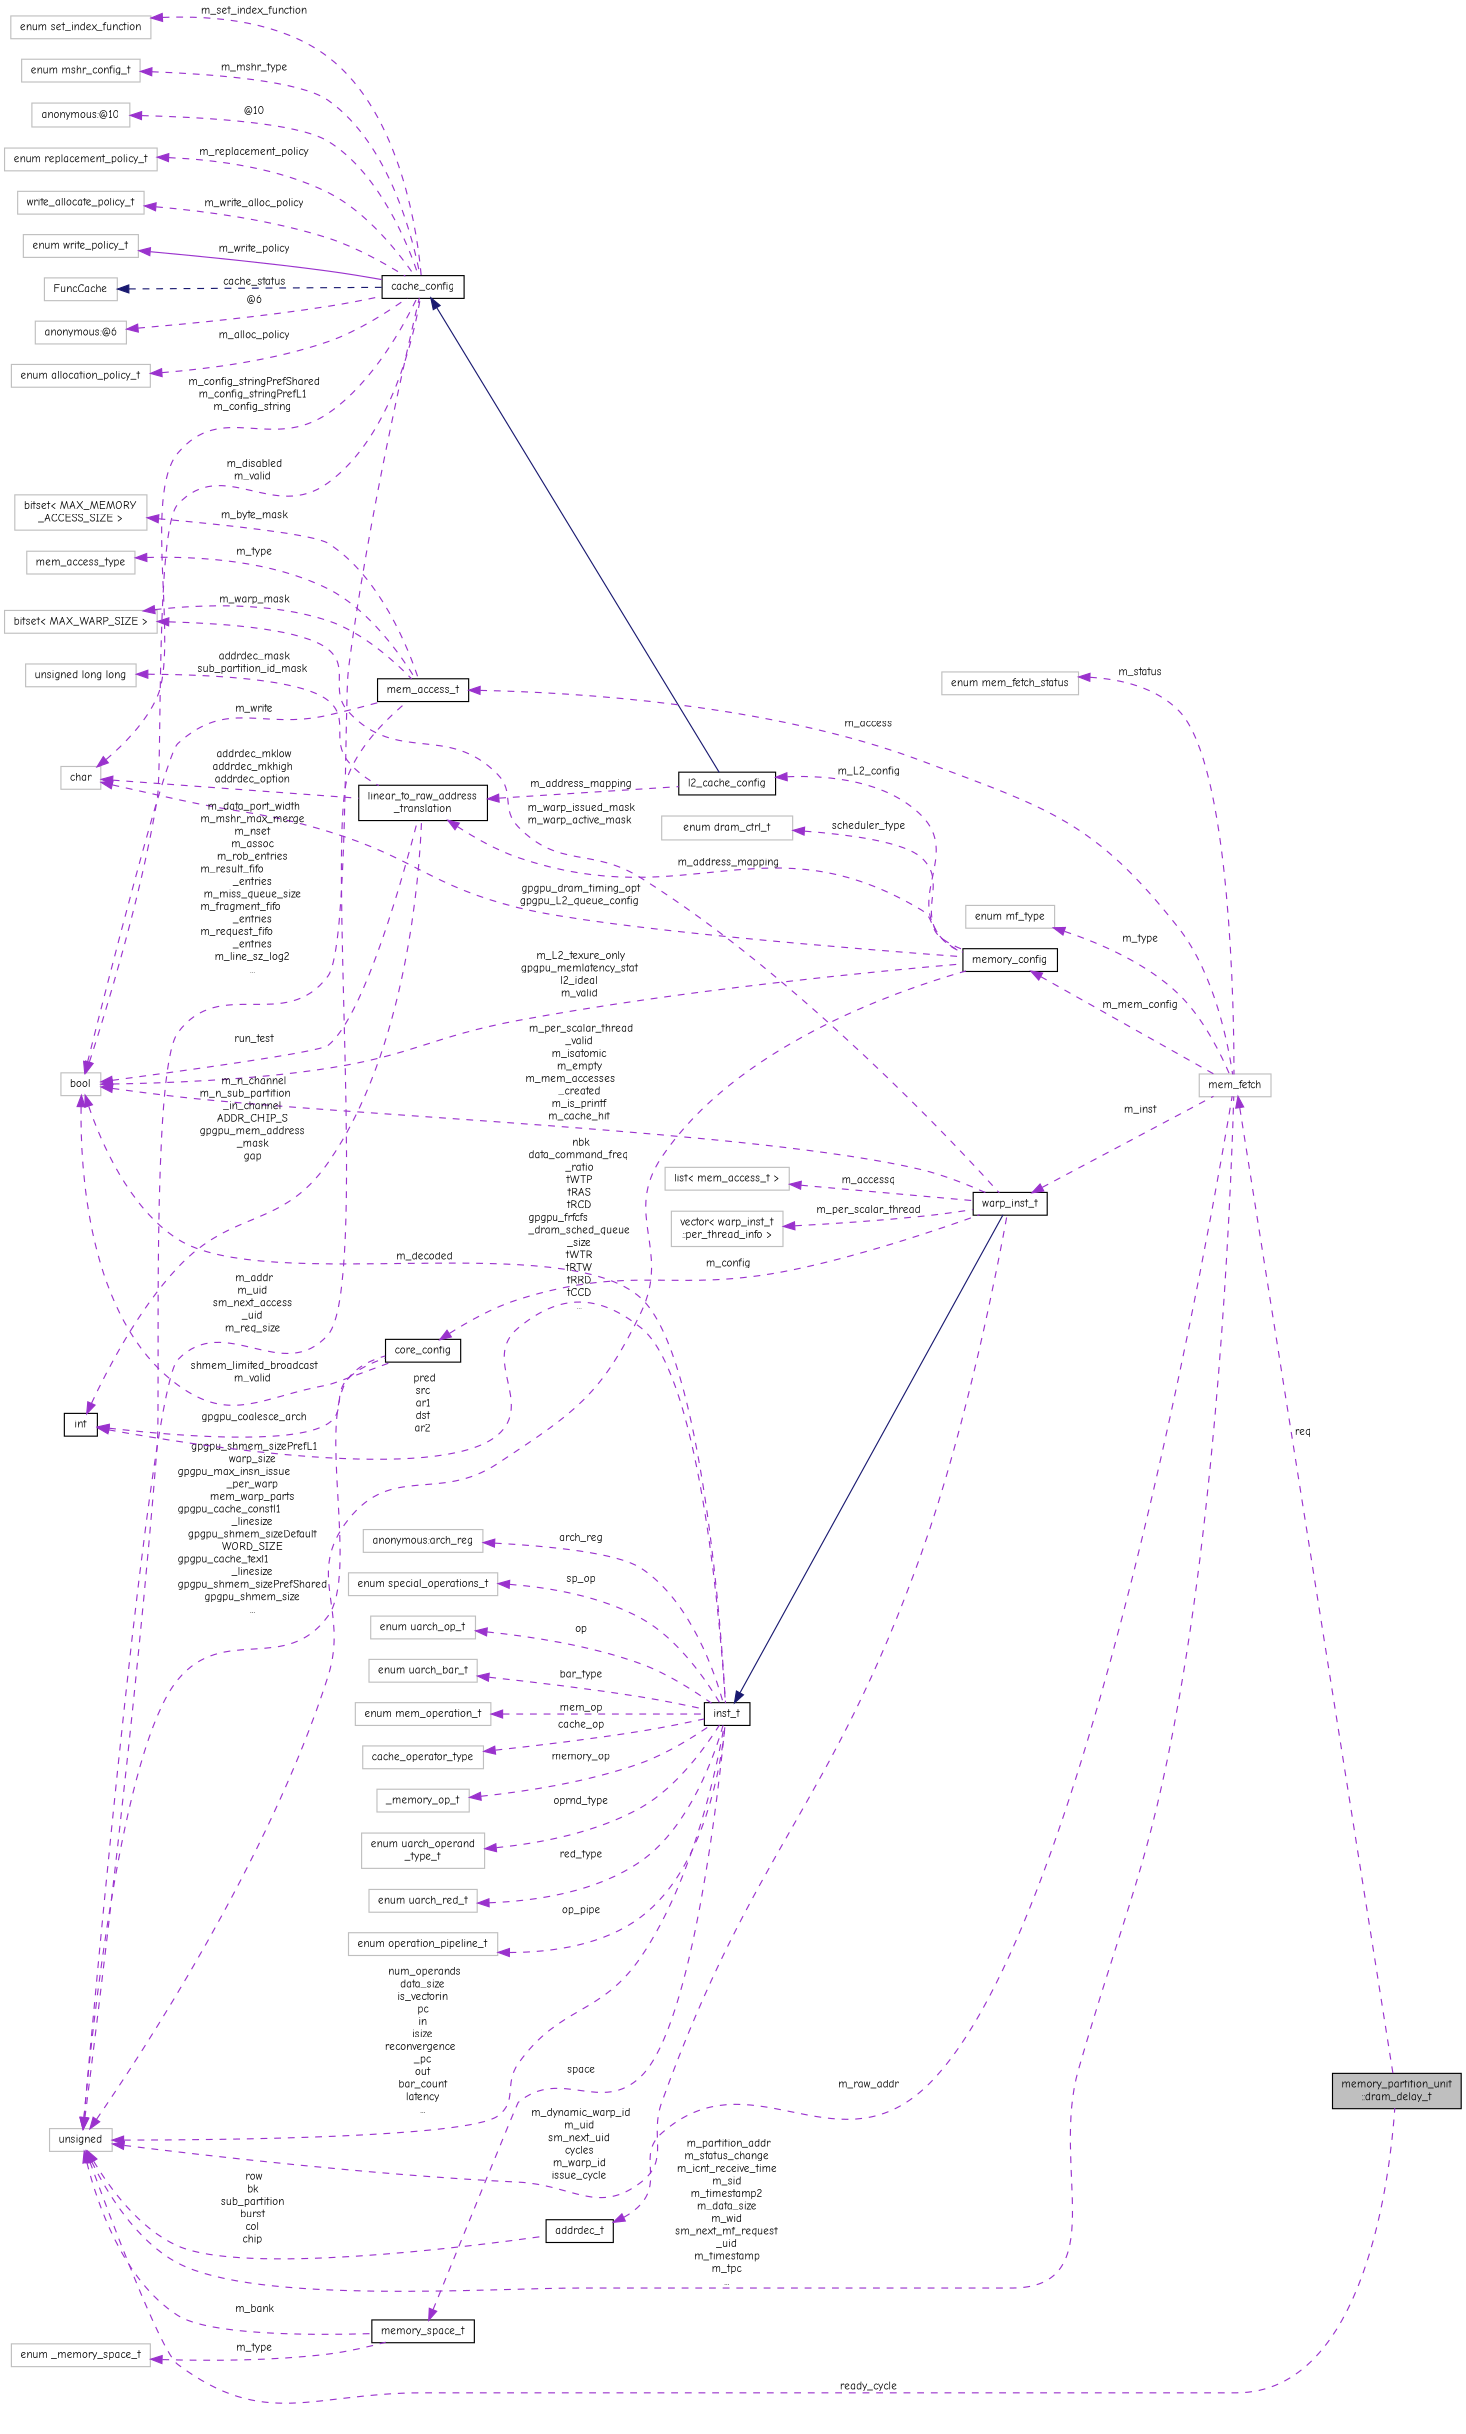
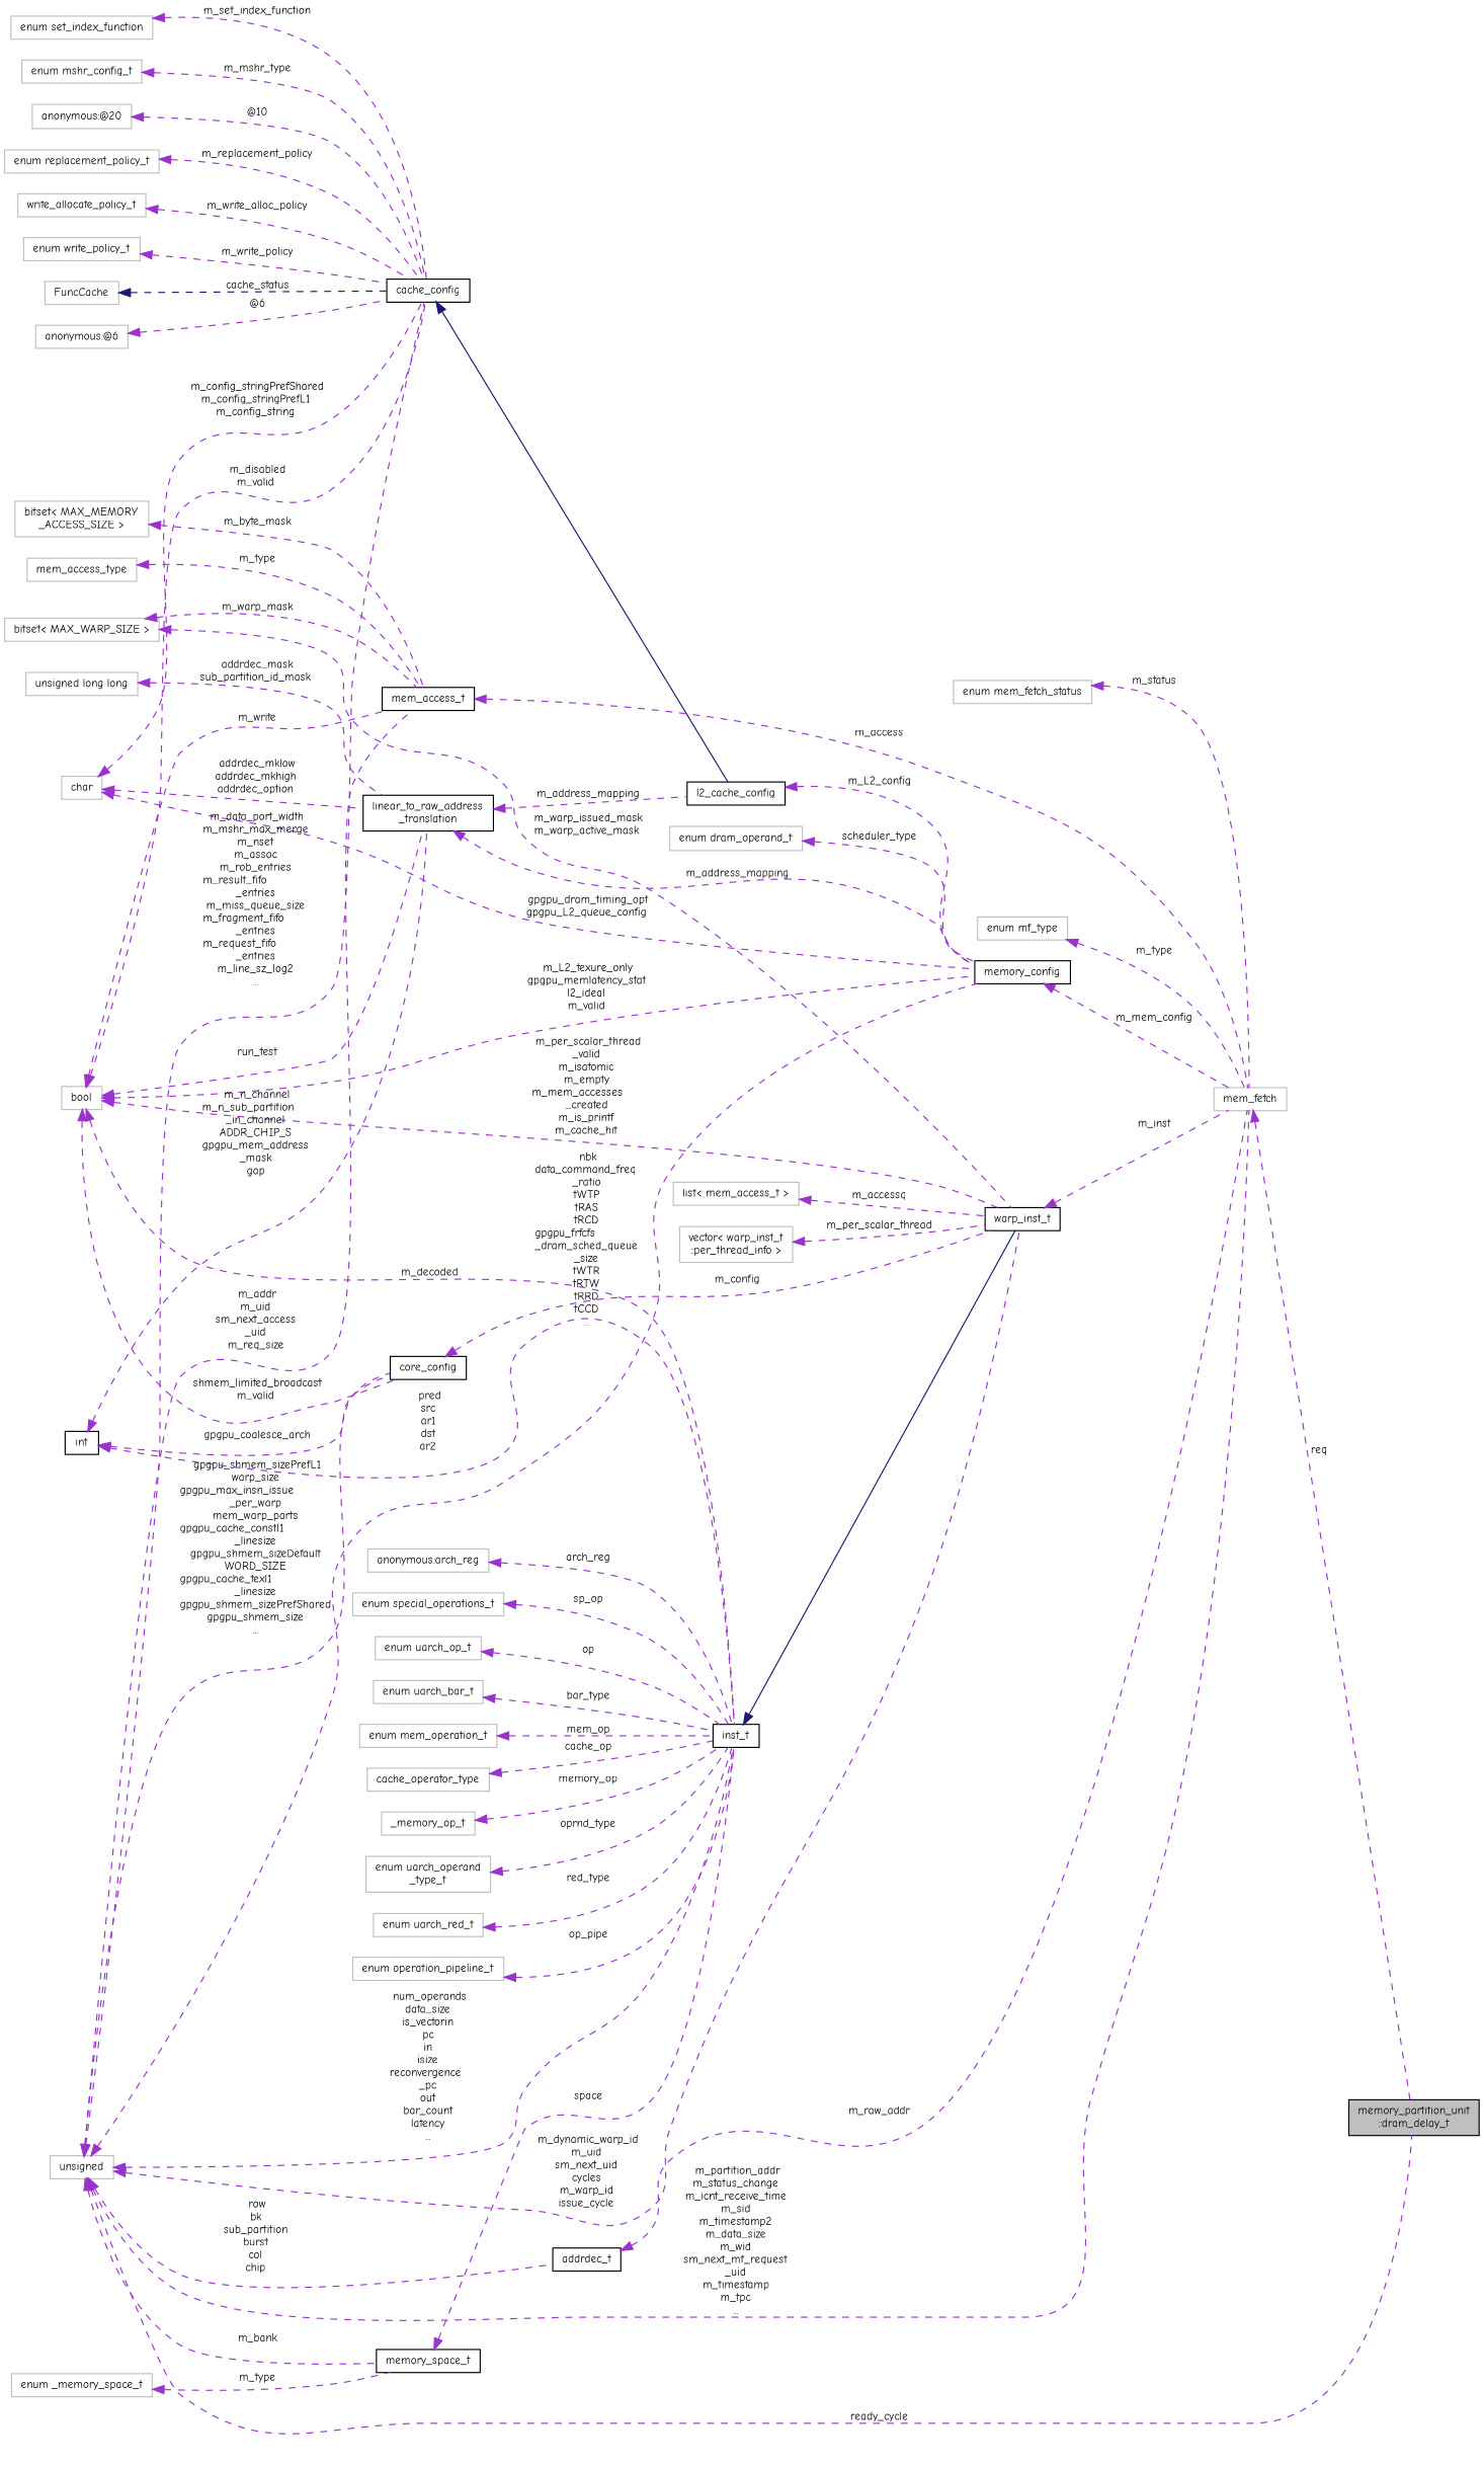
  digraph {
    fontname="Comic Neue"
    rankdir=LR
    node [color=grey75 fontname="Comic Neue" fontsize=10 shape=record]
    edge [color=darkorchid3 dir=back fontname="Comic Neue" fontsize=10 labelfontname=FreeSans labelfontsize=10 style=dashed]
    n1 [color=black fillcolor=grey75 fontcolor=black height=0.2 label="memory_partition_unit\l::dram_delay_t" style=filled width=0.4]
    n2 [height=0.2 label=mem_fetch width=0.4]
    n3 [height=0.2 label="enum mf_type" width=0.4]
    n4 [color=black height=0.2 label=memory_config width=0.4]
-   n5 [height=0.2 label="enum dram_ctrl_t" width=0.4]
+   n5 [height=0.2 label="enum dram_operand_t" width=0.4]
    n6 [height=0.2 label=char width=0.4]
    n7 [color=black height=0.2 label="linear_to_raw_address\l_translation" width=0.4]
    n8 [color=black height=0.2 label=cache_config width=0.4]
    n9 [color=black height=0.2 label=l2_cache_config width=0.4]
    n10 [height=0.2 label=bool width=0.4]
    n11 [color=black height=0.2 label=warp_inst_t width=0.4]
    n12 [color=black height=0.2 label=inst_t width=0.4]
    n13 [color=black height=0.2 label=core_config width=0.4]
    n14 [color=black height=0.2 label=mem_access_t width=0.4]
    n15 [height=0.2 label=unsigned width=0.4]
    n16 [color=black height=0.2 label=memory_space_t width=0.4]
    n17 [color=black height=0.2 label=addrdec_t width=0.4]
    n18 [height=0.2 label="unsigned long long" width=0.4]
    n19 [color=black height=0.2 label=int width=0.4]
    n20 [height=0.2 label=write_allocate_policy_t width=0.4]
    n21 [height=0.2 label="enum write_policy_t" width=0.4]
    n22 [height=0.2 label=FuncCache width=0.4]
    n23 [height=0.2 label="anonymous:@6" width=0.4]
-   n24 [height=0.2 label="enum allocation_policy_t" width=0.4]
    n25 [height=0.2 label="enum set_index_function" width=0.4]
    n26 [height=0.2 label="enum mshr_config_t" width=0.4]
-   n27 [height=0.2 label="anonymous:@10" width=0.4]
+   n27 [height=0.2 label="anonymous:@20" width=0.4]
    n28 [height=0.2 label="enum replacement_policy_t" width=0.4]
    n29 [height=0.2 label="anonymous:arch_reg" width=0.4]
    n30 [height=0.2 label="enum special_operations_t" width=0.4]
    n31 [height=0.2 label="enum uarch_op_t" width=0.4]
    n32 [height=0.2 label="enum uarch_bar_t" width=0.4]
    n33 [height=0.2 label="enum mem_operation_t" width=0.4]
    n34 [height=0.2 label=cache_operator_type width=0.4]
    n35 [height=0.2 label="enum _memory_space_t" width=0.4]
    n36 [height=0.2 label=_memory_op_t width=0.4]
    n37 [height=0.2 label="enum uarch_operand\l_type_t" width=0.4]
    n38 [height=0.2 label="enum uarch_red_t" width=0.4]
    n39 [height=0.2 label="enum operation_pipeline_t" width=0.4]
    n40 [height=0.2 label="bitset\< MAX_WARP_SIZE \>" width=0.4]
    n41 [height=0.2 label="vector\< warp_inst_t\l::per_thread_info \>" width=0.4]
    n42 [height=0.2 label="list\< mem_access_t \>" width=0.4]
    n43 [height=0.2 label="bitset\< MAX_MEMORY\l_ACCESS_SIZE \>" width=0.4]
    n44 [height=0.2 label=mem_access_type width=0.4]
    n45 [height=0.2 label="enum mem_fetch_status" width=0.4]
    n2 -> n1 [label=" req"]
    n3 -> n2 [label=" m_type"]
    n4 -> n2 [label=" m_mem_config"]
    n5 -> n4 [label=" scheduler_type"]
    n6 -> n4 [label=" gpgpu_dram_timing_opt\ngpgpu_L2_queue_config"]
    n6 -> n7 [label=" addrdec_mklow\naddrdec_mkhigh\naddrdec_option"]
    n6 -> n8 [label=" m_config_stringPrefShared\nm_config_stringPrefL1\nm_config_string"]
    n7 -> n4 [label=" m_address_mapping"]
    n7 -> n9 [label=" m_address_mapping"]
    n8 -> n9 [color=midnightblue style=solid]
    n9 -> n4 [label=" m_L2_config"]
    n10 -> n4 [label=" m_L2_texure_only\ngpgpu_memlatency_stat\nl2_ideal\nm_valid"]
    n10 -> n7 [label=" run_test"]
    n10 -> n8 [label=" m_disabled\nm_valid"]
    n10 -> n11 [label=" m_per_scalar_thread\l_valid\nm_isatomic\nm_empty\nm_mem_accesses\l_created\nm_is_printf\nm_cache_hit"]
    n10 -> n12 [label=" m_decoded"]
    n10 -> n13 [label=" shmem_limited_broadcast\nm_valid"]
    n10 -> n14 [label=" m_write"]
    n11 -> n2 [label=" m_inst"]
    n12 -> n11 [color=midnightblue style=solid]
    n13 -> n11 [label=" m_config"]
    n14 -> n2 [label=" m_access"]
    n15 -> n1 [label=" ready_cycle"]
    n15 -> n2 [label=" m_partition_addr\nm_status_change\nm_icnt_receive_time\nm_sid\nm_timestamp2\nm_data_size\nm_wid\nsm_next_mf_request\l_uid\nm_timestamp\nm_tpc\n..."]
    n15 -> n4 [label=" nbk\ndata_command_freq\l_ratio\ntWTP\ntRAS\ntRCD\ngpgpu_frfcfs\l_dram_sched_queue\l_size\ntWTR\ntRTW\ntRRD\ntCCD\n..."]
    n15 -> n8 [label=" m_data_port_width\nm_mshr_max_merge\nm_nset\nm_assoc\nm_rob_entries\nm_result_fifo\l_entries\nm_miss_queue_size\nm_fragment_fifo\l_entries\nm_request_fifo\l_entries\nm_line_sz_log2\n..."]
    n15 -> n11 [label=" m_dynamic_warp_id\nm_uid\nsm_next_uid\ncycles\nm_warp_id\nissue_cycle"]
    n15 -> n12 [label=" num_operands\ndata_size\nis_vectorin\npc\nin\nisize\nreconvergence\l_pc\nout\nbar_count\nlatency\n..."]
    n15 -> n13 [label=" gpgpu_shmem_sizePrefL1\nwarp_size\ngpgpu_max_insn_issue\l_per_warp\nmem_warp_parts\ngpgpu_cache_constl1\l_linesize\ngpgpu_shmem_sizeDefault\nWORD_SIZE\ngpgpu_cache_texl1\l_linesize\ngpgpu_shmem_sizePrefShared\ngpgpu_shmem_size\n..."]
    n15 -> n14 [label=" m_addr\nm_uid\nsm_next_access\l_uid\nm_req_size"]
    n15 -> n16 [label=" m_bank"]
    n15 -> n17 [label=" row\nbk\nsub_partition\nburst\ncol\nchip"]
    n16 -> n12 [label=" space"]
    n17 -> n2 [label=" m_raw_addr"]
    n18 -> n7 [label=" addrdec_mask\nsub_partition_id_mask"]
    n19 -> n7 [label=" m_n_channel\nm_n_sub_partition\l_in_channel\nADDR_CHIP_S\ngpgpu_mem_address\l_mask\ngap"]
    n19 -> n12 [label=" pred\nsrc\nar1\ndst\nar2"]
    n19 -> n13 [label=" gpgpu_coalesce_arch"]
    n20 -> n8 [label=" m_write_alloc_policy"]
-   n21 -> n8 [label=" m_write_policy" style=solid]
+   n21 -> n8 [label=" m_write_policy"]
    n22 -> n8 [color=midnightblue label=" cache_status"]
    n23 -> n8 [label=" @6"]
-   n24 -> n8 [label=" m_alloc_policy"]
    n25 -> n8 [label=" m_set_index_function"]
    n26 -> n8 [label=" m_mshr_type"]
    n27 -> n8 [label=" @10"]
    n28 -> n8 [label=" m_replacement_policy"]
    n29 -> n12 [label=" arch_reg"]
    n30 -> n12 [label=" sp_op"]
    n31 -> n12 [label=" op"]
    n32 -> n12 [label=" bar_type"]
    n33 -> n12 [label=" mem_op"]
    n34 -> n12 [label=" cache_op"]
    n35 -> n16 [label=" m_type"]
    n36 -> n12 [label=" memory_op"]
    n37 -> n12 [label=" oprnd_type"]
    n38 -> n12 [label=" red_type"]
    n39 -> n12 [label=" op_pipe"]
    n40 -> n11 [label=" m_warp_issued_mask\nm_warp_active_mask"]
    n40 -> n14 [label=" m_warp_mask"]
    n41 -> n11 [label=" m_per_scalar_thread"]
    n42 -> n11 [label=" m_accessq"]
    n43 -> n14 [label=" m_byte_mask"]
    n44 -> n14 [label=" m_type"]
    n45 -> n2 [label=" m_status"]
  }
